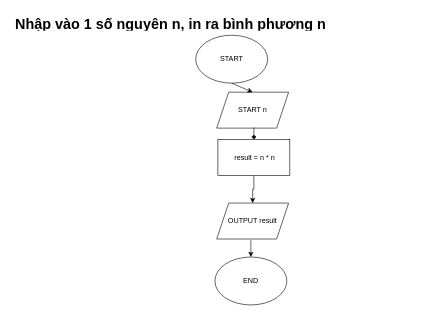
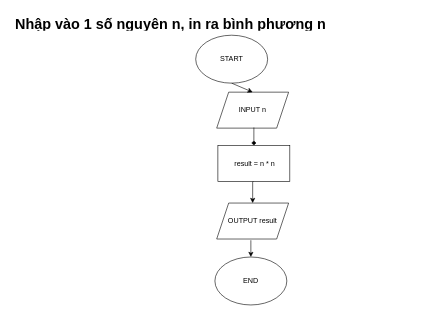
  <mxCell id="0" />
  <mxCell id="1" parent="0" />
  <mxCell id="2" value="START" style="ellipse;whiteSpace=wrap;html=1;" vertex="1" parent="1"><mxGeometry x="326" y="58" width="120" height="80" as="geometry" /></mxCell>
  <mxCell id="3" value="&lt;h1&gt;Nhập vào 1 số nguyên n, in ra bình phương n&lt;/h1&gt;" style="text;html=1;strokeColor=none;fillColor=none;spacing=5;spacingTop=-20;whiteSpace=wrap;overflow=hidden;rounded=0;" vertex="1" parent="1"><mxGeometry x="20" y="20" width="672" height="31" as="geometry" /></mxCell>
- <mxCell id="4" value="START n" style="shape=parallelogram;perimeter=parallelogramPerimeter;whiteSpace=wrap;html=1;fixedSize=1;" vertex="1" parent="1"><mxGeometry x="361" y="153" width="120" height="60" as="geometry" /></mxCell>
+ <mxCell id="4" value="INPUT n" style="shape=parallelogram;perimeter=parallelogramPerimeter;whiteSpace=wrap;html=1;fixedSize=1;" vertex="1" parent="1"><mxGeometry x="361" y="153" width="120" height="60" as="geometry" /></mxCell>
  <mxCell id="5" style="edgeStyle=orthogonalEdgeStyle;rounded=0;orthogonalLoop=1;jettySize=auto;html=1;exitX=0.5;exitY=1;exitDx=0;exitDy=0;entryX=0.5;entryY=0;entryDx=0;entryDy=0;" edge="1" parent="1" source="6" target="7"><mxGeometry relative="1" as="geometry" /></mxCell>
- <mxCell id="6" value="&amp;nbsp;result = n * n" style="rounded=0;whiteSpace=wrap;html=1;" vertex="1" parent="1"><mxGeometry x="363" y="232" width="120" height="60" as="geometry" /></mxCell>
+ <mxCell id="6" value="&amp;nbsp;result = n * n" style="rounded=0;whiteSpace=wrap;html=1;" vertex="1" parent="1"><mxGeometry x="363" y="242" width="120" height="60" as="geometry" /></mxCell>
  <mxCell id="7" value="OUTPUT result" style="shape=parallelogram;perimeter=parallelogramPerimeter;whiteSpace=wrap;html=1;fixedSize=1;" vertex="1" parent="1"><mxGeometry x="361" y="338" width="120" height="60" as="geometry" /></mxCell>
  <mxCell id="8" value="" style="endArrow=classic;html=1;rounded=0;exitX=0.5;exitY=1;exitDx=0;exitDy=0;entryX=0.5;entryY=0;entryDx=0;entryDy=0;" edge="1" parent="1" source="2" target="4"><mxGeometry width="50" height="50" relative="1" as="geometry"><mxPoint x="442" y="192" as="sourcePoint" /><mxPoint x="492" y="142" as="targetPoint" /></mxGeometry></mxCell>
  <mxCell id="9" value="" style="endArrow=diamond;html=1;rounded=0;entryX=0.5;entryY=0;entryDx=0;entryDy=0;exitX=0.517;exitY=0.983;exitDx=0;exitDy=0;exitPerimeter=0;" edge="1" parent="1" source="4" target="6"><mxGeometry width="50" height="50" relative="1" as="geometry"><mxPoint x="422" y="218" as="sourcePoint" /><mxPoint x="481" y="191" as="targetPoint" /><Array as="points" /></mxGeometry></mxCell>
  <mxCell id="10" value="END" style="ellipse;whiteSpace=wrap;html=1;" vertex="1" parent="1"><mxGeometry x="358" y="428" width="120" height="80" as="geometry" /></mxCell>
  <mxCell id="11" value="" style="endArrow=classic;html=1;rounded=0;entryX=0.5;entryY=0;entryDx=0;entryDy=0;" edge="1" parent="1" target="10"><mxGeometry width="50" height="50" relative="1" as="geometry"><mxPoint x="418" y="400" as="sourcePoint" /><mxPoint x="476" y="446" as="targetPoint" /></mxGeometry></mxCell>
